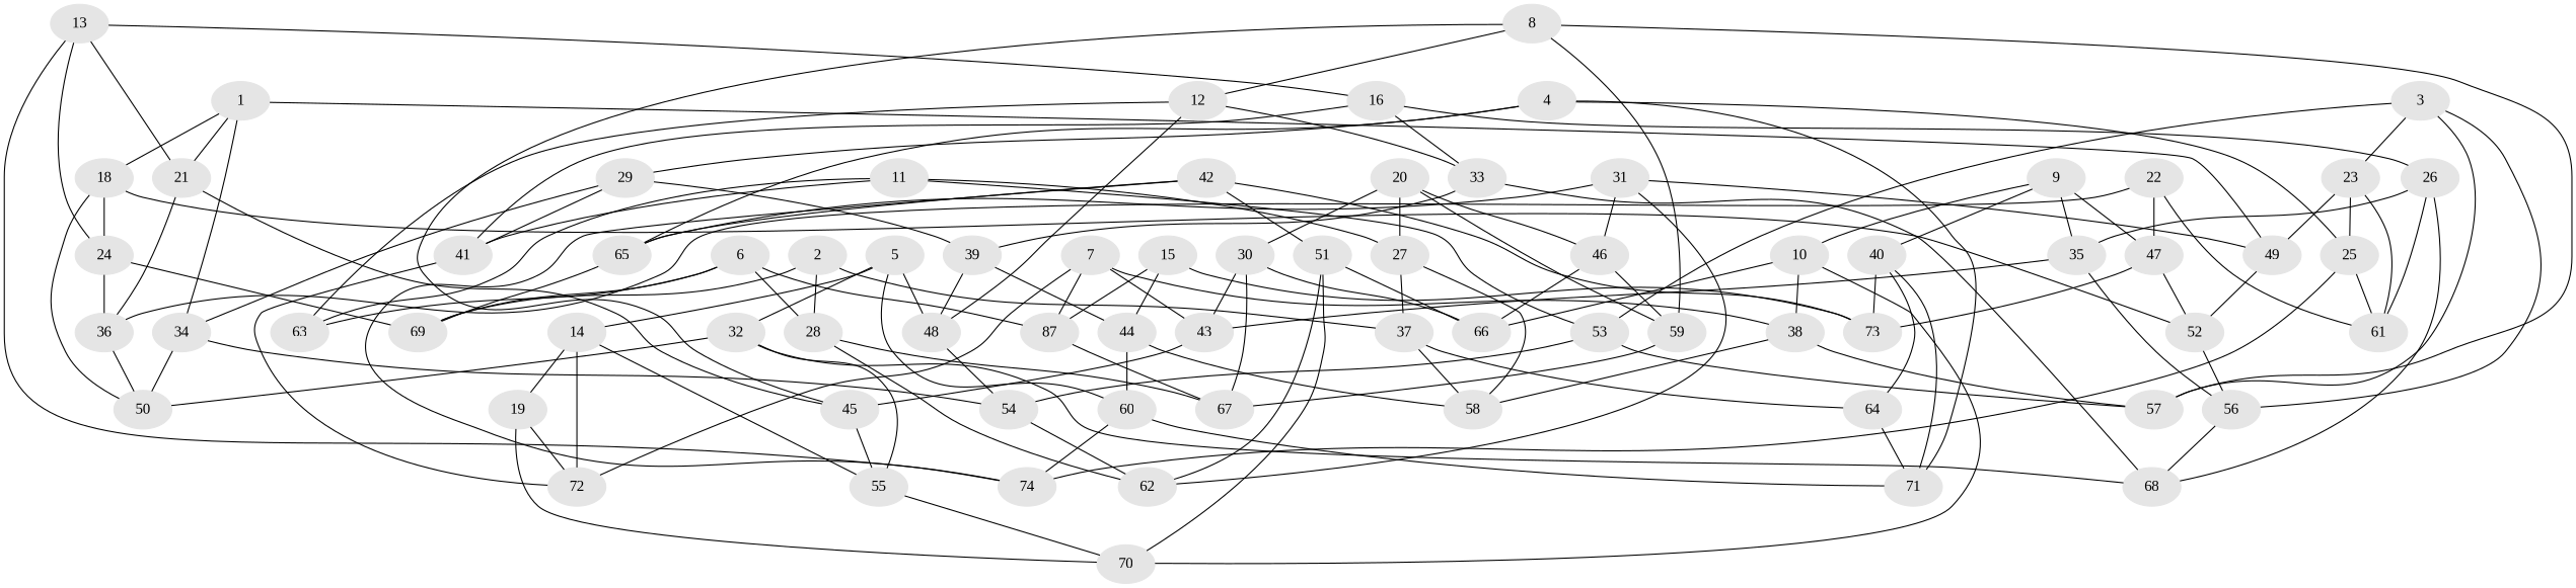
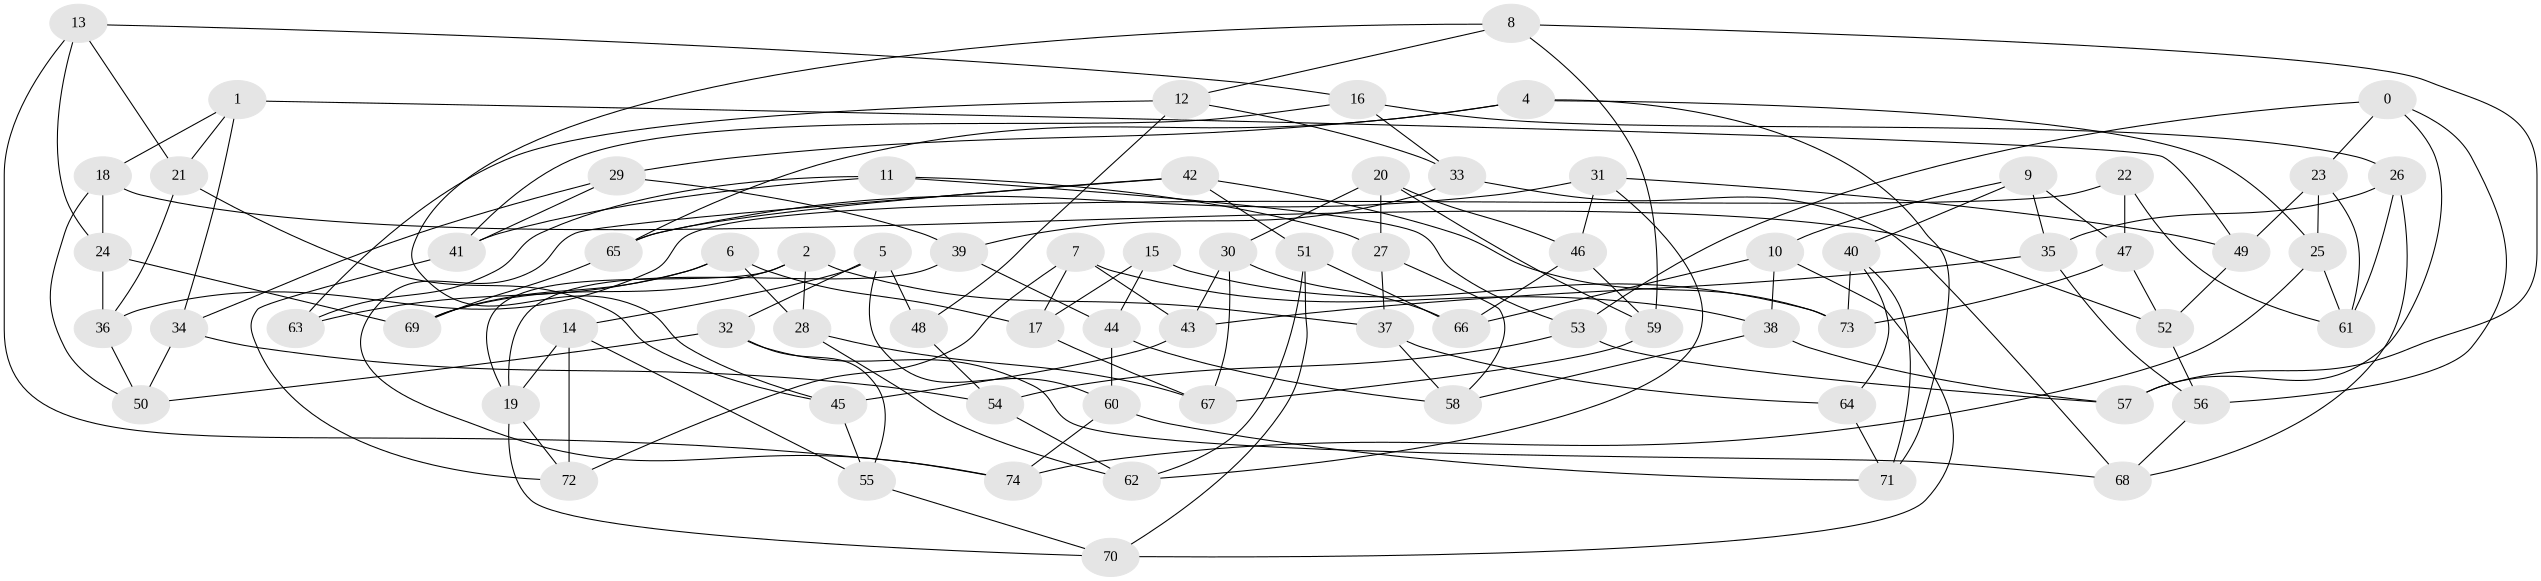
  graph {
    fontname="Liberation Serif"
    node [color=gray90 fontname="Liberation Serif" style=filled]
    edge [fontname="Liberation Serif"]
    1
    18
    21
    34
    49
    24
    50
    52
    45
    36
    54
    2
    19
    28
    37
    69
    72
    70
    67
    62
    64
    58
-   3
+   3 [label=0]
    23
    53
    56
    57
    25
    61
    68
    4
    29
    65
    71
    74
    41
    39
    5
    14
    32
    48
    60
    55
    6
-   17 [label=87]
+   17
    63
    7
    38
    43
    8
    12
    59
    33
    9
    10
    35
    40
    47
    66
    73
    11
    27
    13
    16
    26
    15
    44
    20
    30
    46
    22
    31
    42
    51
    1 -- 18
    1 -- 21
    1 -- 34
    1 -- 49
    18 -- 24
    18 -- 50
    18 -- 52
    21 -- 45
    21 -- 36
    34 -- 50
    34 -- 54
    49 -- 52
    24 -- 36
    24 -- 69
    52 -- 56
    45 -- 55
    36 -- 50
    54 -- 62
+   2 -- 19
    2 -- 28
    2 -- 37
    2 -- 69
    19 -- 72
    19 -- 70
    28 -- 67
    28 -- 62
    37 -- 64
    37 -- 58
    64 -- 71
    3 -- 23
    3 -- 53
    3 -- 56
    3 -- 57
    23 -- 49
    23 -- 25
    23 -- 61
    53 -- 54
    53 -- 57
    56 -- 68
    25 -- 61
    25 -- 74
    4 -- 25
    4 -- 29
    4 -- 65
    4 -- 71
    29 -- 34
    29 -- 41
    29 -- 39
    65 -- 69
    41 -- 72
-   39 -- 48
+   39 -- 19
    39 -- 44
    5 -- 14
    5 -- 32
    5 -- 48
    5 -- 60
    14 -- 19
    14 -- 72
    14 -- 55
    32 -- 50
    32 -- 68
    32 -- 55
    48 -- 54
    60 -- 71
    60 -- 74
    55 -- 70
    6 -- 28
    6 -- 69
    6 -- 17
    6 -- 63
    17 -- 67
    7 -- 72
    7 -- 17
    7 -- 38
    7 -- 43
    38 -- 58
    38 -- 57
    43 -- 45
    8 -- 45
    8 -- 57
    8 -- 12
    8 -- 59
    12 -- 48
    12 -- 63
    12 -- 33
    59 -- 67
    33 -- 68
    33 -- 39
    9 -- 10
    9 -- 35
    9 -- 40
    9 -- 47
    10 -- 70
    10 -- 38
    10 -- 66
    35 -- 56
    35 -- 43
    40 -- 64
    40 -- 71
    40 -- 73
    47 -- 52
    47 -- 73
    11 -- 53
    11 -- 41
    11 -- 63
    11 -- 27
    27 -- 37
    27 -- 58
    13 -- 21
    13 -- 24
    13 -- 74
    13 -- 16
    16 -- 41
    16 -- 33
    16 -- 26
    26 -- 61
    26 -- 68
    26 -- 35
    15 -- 17
    15 -- 73
    15 -- 44
    44 -- 58
    44 -- 60
    20 -- 59
    20 -- 27
    20 -- 30
    20 -- 46
    30 -- 67
    30 -- 43
    30 -- 66
    46 -- 59
    46 -- 66
    22 -- 36
    22 -- 61
    22 -- 47
    31 -- 49
    31 -- 62
    31 -- 65
    31 -- 46
    42 -- 65
    42 -- 74
    42 -- 73
    42 -- 51
    51 -- 70
    51 -- 62
    51 -- 66
  }
